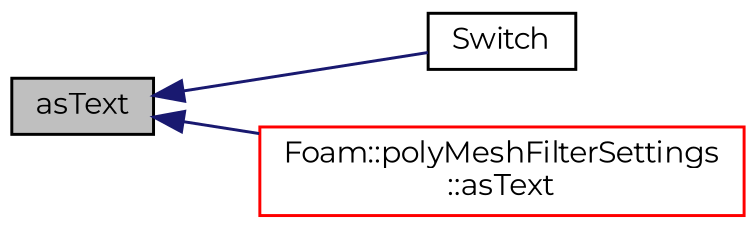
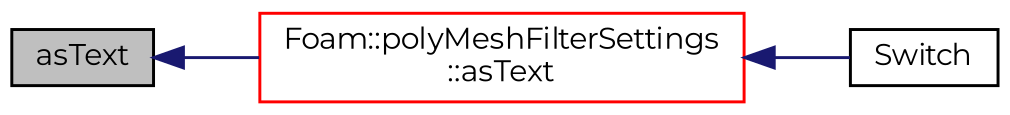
  digraph {
    fontname=Montserrat
    rankdir=LR
    node [color=black fontname=Montserrat fontsize=10 shape=record]
    edge [color=midnightblue dir=back fontname=Montserrat fontsize=10 labelfontname=FreeSans labelfontsize=10 style=solid]
    n1 [fillcolor=grey75 fontcolor=black height=0.2 label=asText style=filled width=0.4]
    n2 [height=0.2 label=Switch width=0.4]
    n3 [color=red height=0.2 label="Foam::polyMeshFilterSettings\l::asText" width=0.4]
-   n1 -> n2
+   n3 -> n2
    n1 -> n3
  }
